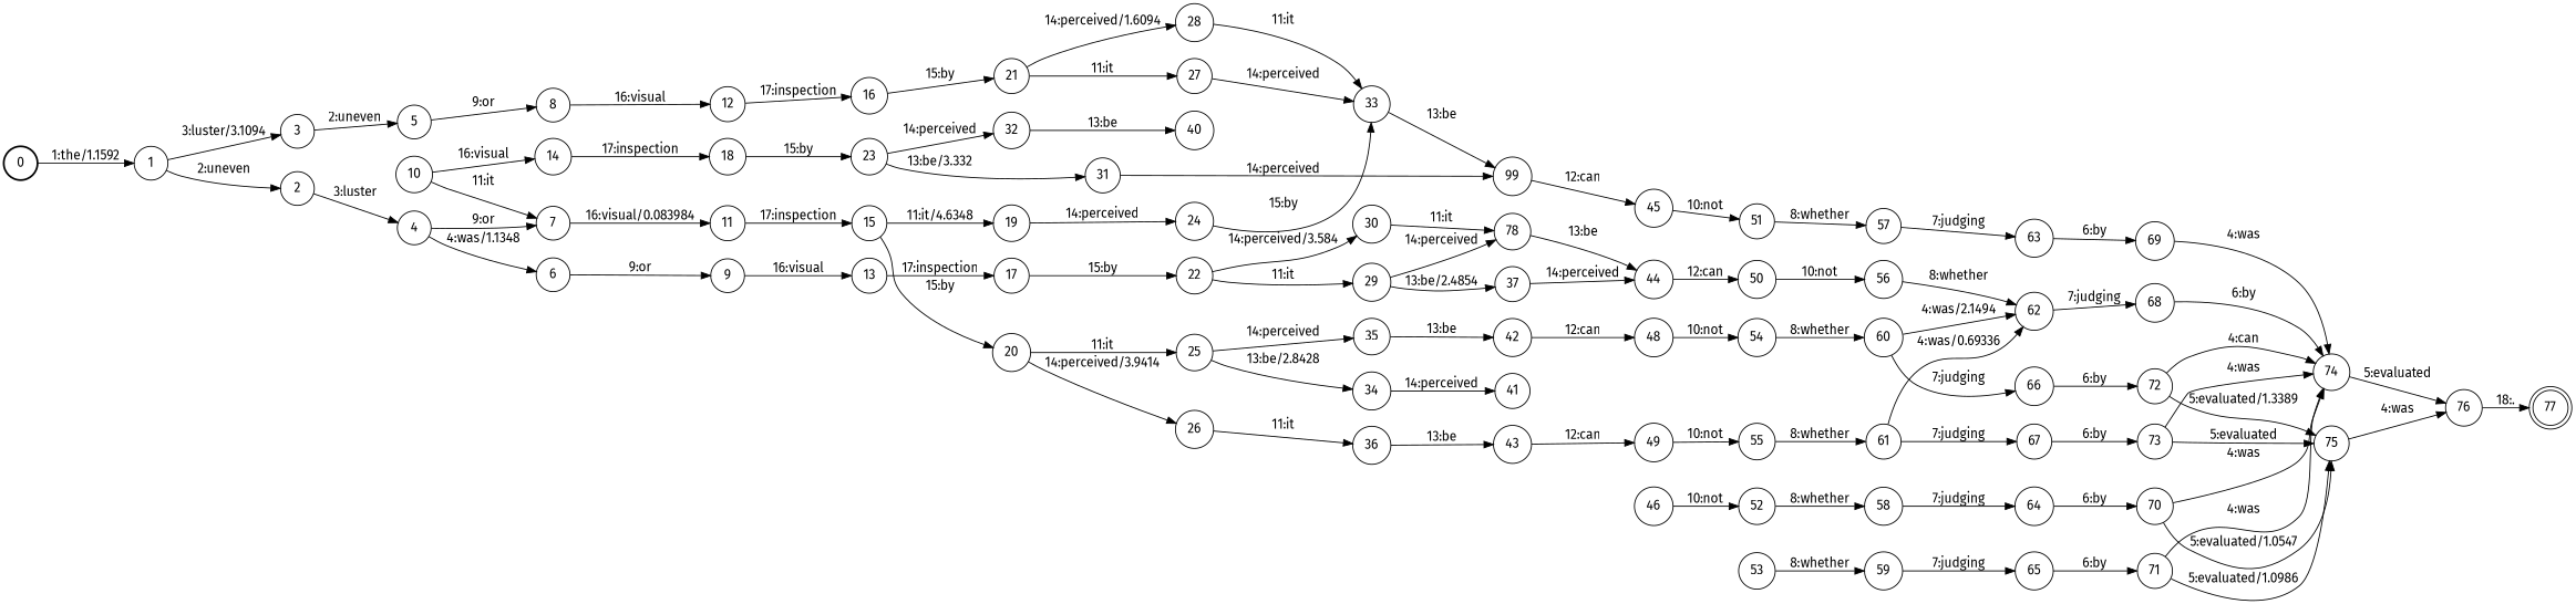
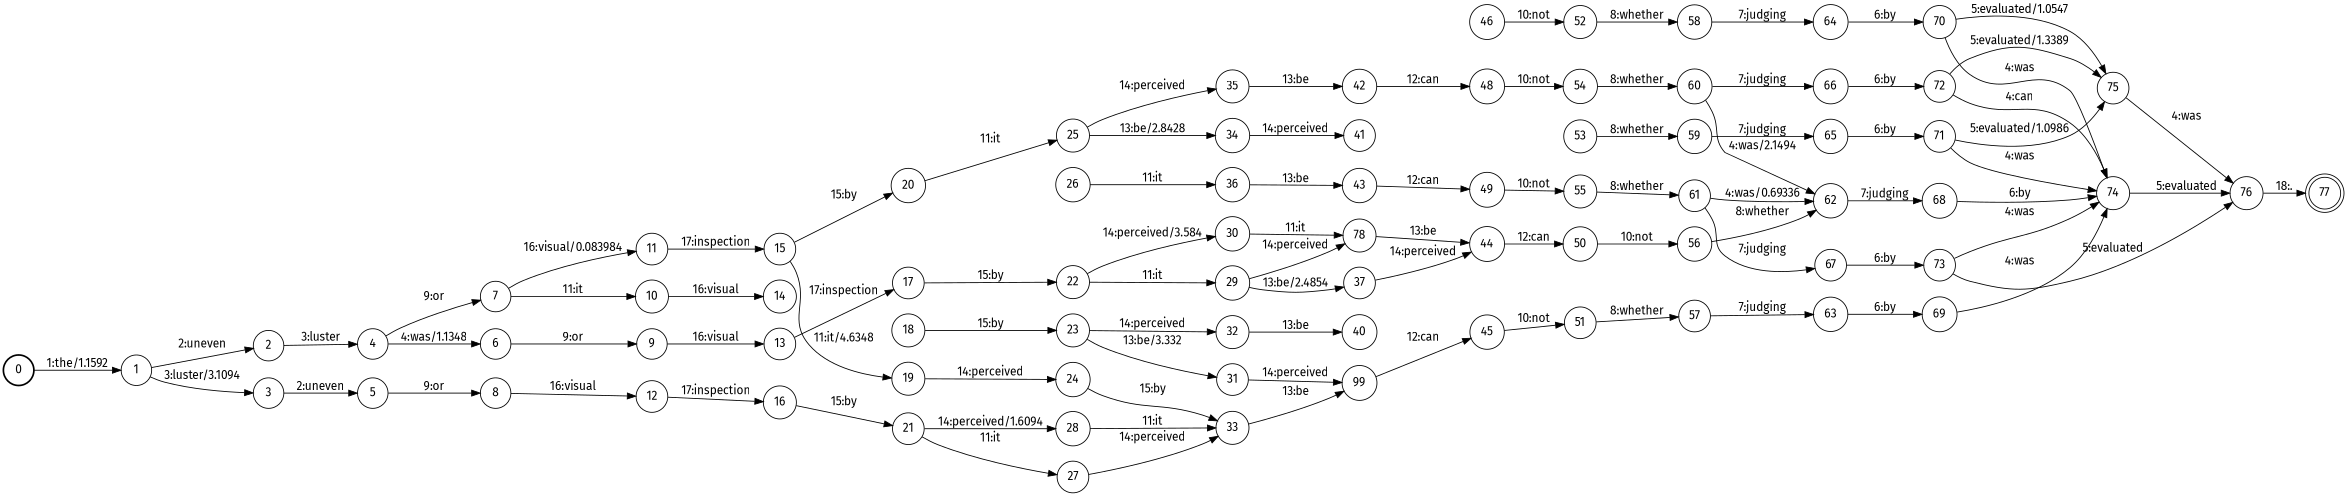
  digraph {
    fontname="Fira Sans"
    nodesep=0.25
    rankdir=LR
    ranksep=0.4
    node [fontname="Fira Sans" fontsize=14 shape=circle style=solid]
    edge [fontname="Fira Sans" fontsize=14]
    n1 [label=0 style=bold]
    n2 [label=1]
    n3 [label=2]
    n4 [label=3]
    n5 [label=4]
    n6 [label=5]
    n7 [label=6]
    n8 [label=7]
    n9 [label=8]
    n10 [label=9]
    n11 [label=10]
    n12 [label=11]
    n13 [label=12]
    n14 [label=13]
    n15 [label=14]
    n16 [label=15]
    n17 [label=16]
    n18 [label=17]
    n19 [label=18]
    n20 [label=19]
    n21 [label=20]
    n22 [label=21]
    n23 [label=22]
    n24 [label=23]
    n25 [label=24]
    n26 [label=25]
    n27 [label=26]
    n28 [label=27]
    n29 [label=28]
    n30 [label=29]
    n31 [label=30]
    n32 [label=31]
    n33 [label=32]
    n34 [label=33]
    n35 [label=34]
    n36 [label=35]
    n37 [label=36]
    n38 [label=37]
    n39 [label=78]
    n40 [label=99]
    n41 [label=40]
    n42 [label=41]
    n43 [label=42]
    n44 [label=43]
    n45 [label=44]
    n46 [label=45]
    n47 [label=48]
    n48 [label=49]
    n49 [label=50]
    n50 [label=51]
    n51 [label=46]
    n52 [label=52]
    n53 [label=54]
    n54 [label=55]
    n55 [label=56]
    n56 [label=57]
    n57 [label=58]
    n58 [label=53]
    n59 [label=59]
    n60 [label=60]
    n61 [label=61]
    n62 [label=62]
    n63 [label=63]
    n64 [label=64]
    n65 [label=65]
    n66 [label=66]
    n67 [label=67]
    n68 [label=68]
    n69 [label=69]
    n70 [label=70]
    n71 [label=71]
    n72 [label=72]
    n73 [label=73]
    n74 [label=74]
    n75 [label=75]
    n76 [label=76]
    n77 [label=77 shape=doublecircle]
    n1 -> n2 [label="1:the/1.1592"]
    n2 -> n3 [label="2:uneven"]
    n2 -> n4 [label="3:luster/3.1094"]
    n3 -> n5 [label="3:luster"]
    n4 -> n6 [label="2:uneven"]
    n5 -> n7 [label="4:was/1.1348"]
    n5 -> n8 [label="9:or"]
    n6 -> n9 [label="9:or"]
    n7 -> n10 [label="9:or"]
-   n11 -> n8 [label="11:it"]
+   n8 -> n11 [label="11:it"]
    n8 -> n12 [label="16:visual/0.083984"]
    n9 -> n13 [label="16:visual"]
    n10 -> n14 [label="16:visual"]
    n11 -> n15 [label="16:visual"]
    n12 -> n16 [label="17:inspection"]
    n13 -> n17 [label="17:inspection"]
    n14 -> n18 [label="17:inspection"]
-   n15 -> n19 [label="17:inspection"]
    n16 -> n20 [label="11:it/4.6348"]
    n16 -> n21 [label="15:by"]
    n17 -> n22 [label="15:by"]
    n18 -> n23 [label="15:by"]
    n19 -> n24 [label="15:by"]
    n20 -> n25 [label="14:perceived"]
    n21 -> n26 [label="11:it"]
-   n21 -> n27 [label="14:perceived/3.9414"]
    n22 -> n28 [label="11:it"]
    n22 -> n29 [label="14:perceived/1.6094"]
    n23 -> n30 [label="11:it"]
    n23 -> n31 [label="14:perceived/3.584"]
    n24 -> n32 [label="13:be/3.332"]
    n24 -> n33 [label="14:perceived"]
    n25 -> n34 [label="15:by"]
    n26 -> n35 [label="13:be/2.8428"]
    n26 -> n36 [label="14:perceived"]
    n27 -> n37 [label="11:it"]
    n28 -> n34 [label="14:perceived"]
    n29 -> n34 [label="11:it"]
    n30 -> n38 [label="13:be/2.4854"]
    n30 -> n39 [label="14:perceived"]
    n31 -> n39 [label="11:it"]
    n32 -> n40 [label="14:perceived"]
    n33 -> n41 [label="13:be"]
    n34 -> n40 [label="13:be"]
    n35 -> n42 [label="14:perceived"]
    n36 -> n43 [label="13:be"]
    n37 -> n44 [label="13:be"]
    n38 -> n45 [label="14:perceived"]
    n39 -> n45 [label="13:be"]
    n40 -> n46 [label="12:can"]
    n43 -> n47 [label="12:can"]
    n44 -> n48 [label="12:can"]
    n45 -> n49 [label="12:can"]
    n46 -> n50 [label="10:not"]
    n47 -> n53 [label="10:not"]
    n48 -> n54 [label="10:not"]
    n49 -> n55 [label="10:not"]
    n50 -> n56 [label="8:whether"]
    n51 -> n52 [label="10:not"]
    n52 -> n57 [label="8:whether"]
    n53 -> n60 [label="8:whether"]
    n54 -> n61 [label="8:whether"]
    n55 -> n62 [label="8:whether"]
    n56 -> n63 [label="7:judging"]
    n57 -> n64 [label="7:judging"]
    n58 -> n59 [label="8:whether"]
    n59 -> n65 [label="7:judging"]
    n60 -> n62 [label="4:was/2.1494"]
    n60 -> n66 [label="7:judging"]
    n61 -> n62 [label="4:was/0.69336"]
    n61 -> n67 [label="7:judging"]
    n62 -> n68 [label="7:judging"]
    n63 -> n69 [label="6:by"]
    n64 -> n70 [label="6:by"]
    n65 -> n71 [label="6:by"]
    n66 -> n72 [label="6:by"]
    n67 -> n73 [label="6:by"]
    n68 -> n74 [label="6:by"]
    n69 -> n74 [label="4:was"]
    n70 -> n74 [label="4:was"]
    n70 -> n75 [label="5:evaluated/1.0547"]
    n71 -> n74 [label="4:was"]
    n71 -> n75 [label="5:evaluated/1.0986"]
    n72 -> n74 [label="4:can"]
    n72 -> n75 [label="5:evaluated/1.3389"]
    n73 -> n74 [label="4:was"]
-   n73 -> n75 [label="5:evaluated"]
+   n73 -> n76 [label="5:evaluated"]
    n74 -> n76 [label="5:evaluated"]
    n75 -> n76 [label="4:was"]
    n76 -> n77 [label="18:."]
  }
